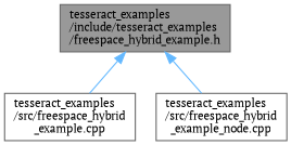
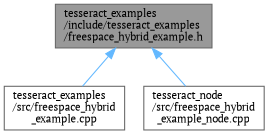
  digraph {
    fontname="PT Serif"
    node [color=grey40 fillcolor=white fontname="PT Serif" fontsize=10 shape=box style=filled]
    edge [color=steelblue1 dir=back fontname="PT Serif" fontsize=10 labelfontname=Helvetica labelfontsize=10 style=solid]
    n1 [color=gray40 fillcolor=grey60 fontcolor=black height=0.2 label="tesseract_examples\l/include/tesseract_examples\l/freespace_hybrid_example.h" width=0.4]
    n2 [height=0.2 label="tesseract_examples\l/src/freespace_hybrid\l_example.cpp" width=0.4]
-   n3 [height=0.2 label="tesseract_examples\l/src/freespace_hybrid\l_example_node.cpp" width=0.4]
+   n3 [height=0.2 label="tesseract_node\l/src/freespace_hybrid\l_example_node.cpp" width=0.4]
    n1 -> n2
    n1 -> n3
  }
